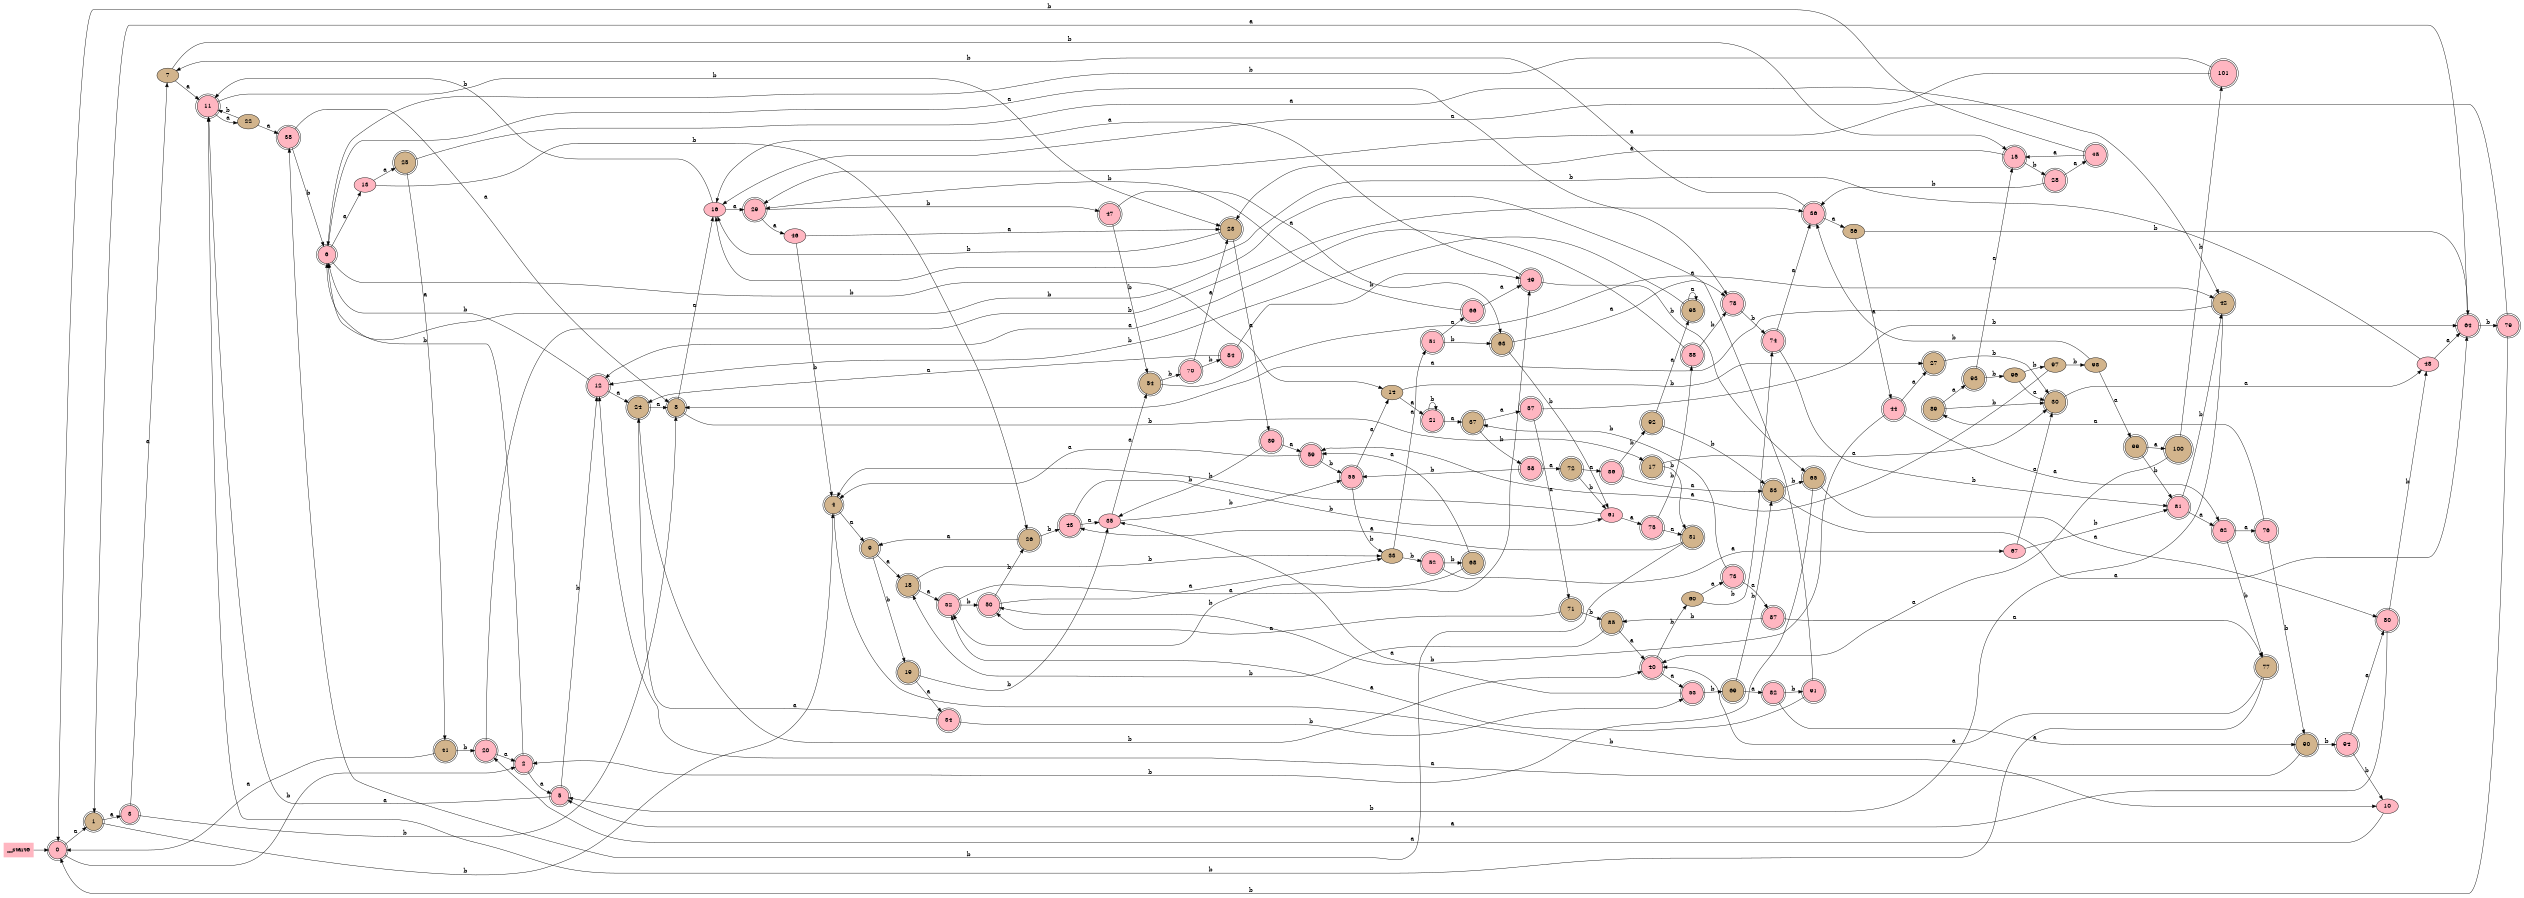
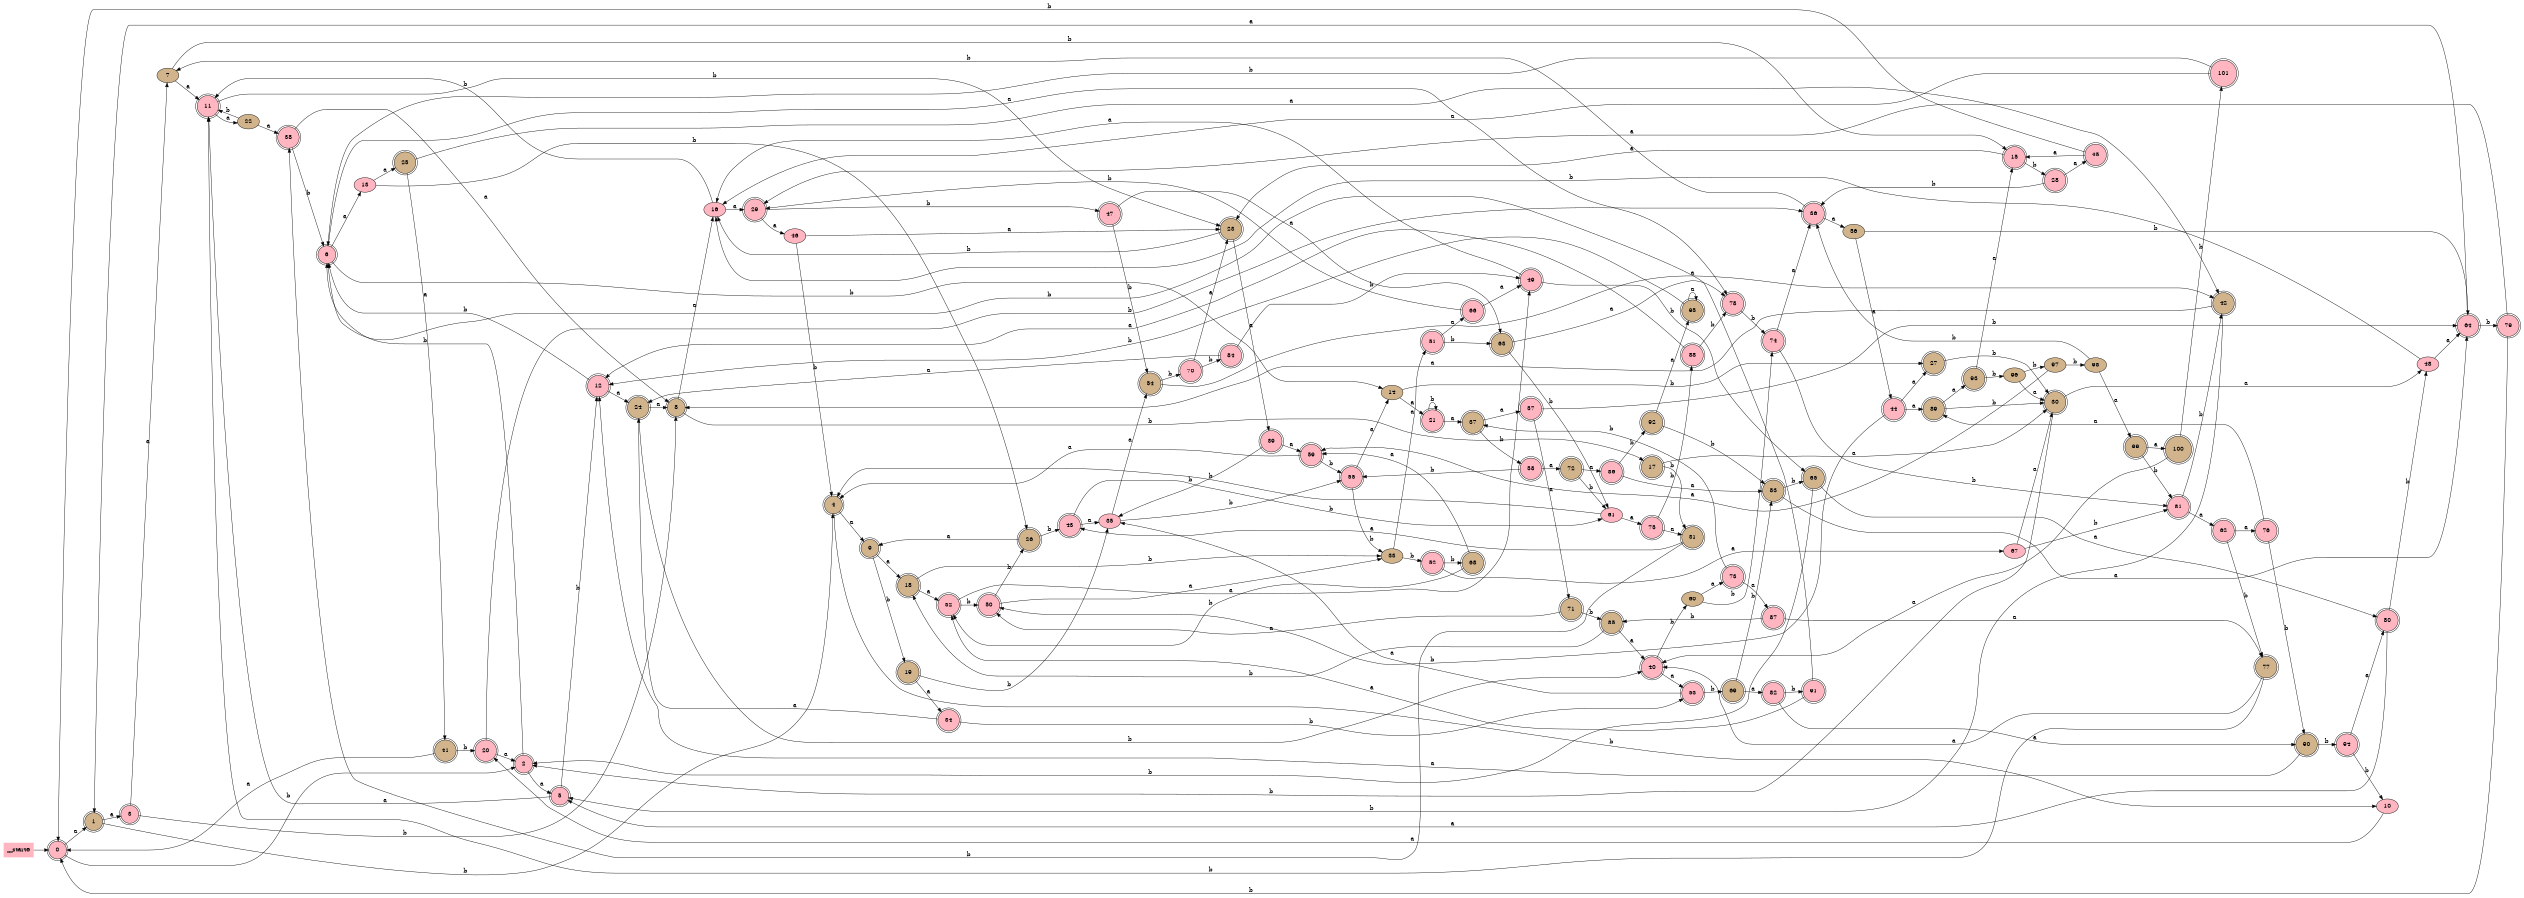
  digraph {
    rankdir=LR
    node [fillcolor=lightpink shape=doublecircle style=filled]
    n1 [label=__start6 shape=none]
    0
    1 [fillcolor=tan]
    2
    3
    4 [fillcolor=tan]
    5
    6
    7 [fillcolor=tan shape=""]
    8 [fillcolor=tan]
    9 [fillcolor=tan]
    10 [shape=""]
    11
    12
    13 [shape=""]
    14 [fillcolor=tan shape=""]
    78
    15
    16 [shape=""]
    17 [fillcolor=tan]
    18 [fillcolor=tan]
    19 [fillcolor=tan]
    20
    22 [fillcolor=tan shape=""]
    23 [fillcolor=tan]
    24 [fillcolor=tan]
    25 [fillcolor=tan]
    26 [fillcolor=tan]
    21
    27 [fillcolor=tan]
    28
    29
    30 [fillcolor=tan]
    31 [fillcolor=tan]
    32
    33 [fillcolor=tan shape=""]
    34
    35 [shape=""]
    36
    37 [fillcolor=tan]
    38
    39
    40
    41 [fillcolor=tan]
    42 [fillcolor=tan]
    43
    45
    46 [shape=""]
    47
    48 [shape=""]
    49
    50
    51
    52
    53
    54 [fillcolor=tan]
    55
    56 [fillcolor=tan shape=""]
    57
    58
    59
    60 [fillcolor=tan shape=""]
    61 [shape=""]
    44
    62
    63 [fillcolor=tan]
    64
    65 [fillcolor=tan]
    66
    67 [shape=""]
    68 [fillcolor=tan]
    69 [fillcolor=tan]
    70
    71 [fillcolor=tan]
    72 [fillcolor=tan]
    73
    74
    75
    76
    77 [fillcolor=tan]
    79
    80
    81
    82
    83 [fillcolor=tan]
    84
    85 [fillcolor=tan]
    86
    87
    88
    89 [fillcolor=tan]
    90 [fillcolor=tan]
    91
    92 [fillcolor=tan]
    93 [fillcolor=tan]
    94
    95 [fillcolor=tan]
    96 [fillcolor=tan shape=""]
    97 [fillcolor=tan shape=""]
    98 [fillcolor=tan shape=""]
    99 [fillcolor=tan]
    100 [fillcolor=tan]
    101
    n1 -> 0
    0 -> 1 [label=a]
    0 -> 2 [label=b]
    1 -> 3 [label=a]
    1 -> 4 [label=b]
    2 -> 5 [label=a]
    2 -> 6 [label=b]
    3 -> 7 [label=a]
    3 -> 8 [label=b]
    4 -> 9 [label=a]
    4 -> 10 [label=b]
    5 -> 11 [label=a]
    5 -> 12 [label=b]
    6 -> 13 [label=a]
    6 -> 14 [label=b]
    6 -> 78 [label=a]
    7 -> 11 [label=a]
    7 -> 15 [label=b]
    8 -> 16 [label=a]
    8 -> 17 [label=b]
    9 -> 18 [label=a]
    9 -> 19 [label=b]
    10 -> 20 [label=a]
    11 -> 22 [label=a]
    11 -> 23 [label=b]
    12 -> 6 [label=b]
    12 -> 24 [label=a]
    13 -> 25 [label=a]
    13 -> 26 [label=b]
    14 -> 21 [label=a]
    14 -> 27 [label=b]
    78 -> 74 [label=b]
    15 -> 23 [label=a]
    15 -> 28 [label=b]
    16 -> 11 [label=b]
    16 -> 29 [label=a]
    17 -> 30 [label=a]
    17 -> 31 [label=b]
    18 -> 32 [label=a]
    18 -> 33 [label=b]
    19 -> 34 [label=a]
    19 -> 35 [label=b]
    20 -> 2 [label=a]
    20 -> 36 [label=b]
    22 -> 11 [label=b]
    22 -> 38 [label=a]
    23 -> 16 [label=b]
    23 -> 39 [label=a]
    24 -> 8 [label=a]
    24 -> 40 [label=b]
    25 -> 41 [label=a]
    25 -> 42 [label=a]
    26 -> 9 [label=a]
    26 -> 43 [label=b]
    21 -> 21 [label=b]
    21 -> 37 [label=a]
    27 -> 30 [label=b]
    28 -> 36 [label=b]
    28 -> 45 [label=a]
    29 -> 46 [label=a]
    29 -> 47 [label=b]
+   30 -> 2 [label=b]
    30 -> 48 [label=a]
    31 -> 38 [label=b]
    31 -> 43 [label=a]
    32 -> 49 [label=a]
    32 -> 50 [label=b]
    33 -> 51 [label=a]
    33 -> 52 [label=b]
    34 -> 24 [label=a]
    34 -> 53 [label=b]
    35 -> 54 [label=a]
    35 -> 55 [label=b]
    36 -> 7 [label=b]
    36 -> 56 [label=a]
    37 -> 57 [label=a]
    37 -> 58 [label=b]
    38 -> 6 [label=b]
    38 -> 8 [label=a]
    39 -> 35 [label=b]
    39 -> 59 [label=a]
    40 -> 53 [label=a]
    40 -> 60 [label=b]
    41 -> 0 [label=a]
    41 -> 20 [label=b]
    42 -> 5 [label=b]
    42 -> 8 [label=a]
    43 -> 35 [label=a]
    43 -> 61 [label=b]
    45 -> 0 [label=b]
    45 -> 15 [label=a]
    46 -> 4 [label=b]
    46 -> 23 [label=a]
    47 -> 54 [label=b]
    47 -> 63 [label=a]
    48 -> 16 [label=b]
    48 -> 64 [label=a]
    49 -> 16 [label=a]
    49 -> 65 [label=b]
    50 -> 26 [label=b]
    50 -> 33 [label=a]
    51 -> 63 [label=b]
    51 -> 66 [label=a]
    52 -> 67 [label=a]
    52 -> 68 [label=b]
    53 -> 35 [label=a]
    53 -> 69 [label=b]
    54 -> 42 [label=a]
    54 -> 70 [label=b]
    55 -> 14 [label=a]
    55 -> 33 [label=b]
    56 -> 44 [label=a]
    56 -> 64 [label=b]
    57 -> 64 [label=b]
    57 -> 71 [label=a]
    58 -> 55 [label=b]
    58 -> 72 [label=a]
    59 -> 4 [label=a]
    59 -> 55 [label=b]
    60 -> 73 [label=a]
    60 -> 74 [label=b]
    61 -> 4 [label=b]
    61 -> 75 [label=a]
    44 -> 27 [label=a]
    44 -> 50 [label=b]
-   44 -> 62 [label=a]
+   44 -> 89 [label=a]
    62 -> 76 [label=a]
    62 -> 77 [label=b]
    63 -> 78 [label=a]
    63 -> 61 [label=b]
    64 -> 1 [label=a]
    64 -> 79 [label=b]
    65 -> 2 [label=b]
    65 -> 80 [label=a]
    66 -> 29 [label=b]
    66 -> 49 [label=a]
    67 -> 30 [label=a]
    67 -> 81 [label=b]
    68 -> 32 [label=b]
    68 -> 59 [label=a]
    69 -> 82 [label=a]
    69 -> 83 [label=b]
    70 -> 23 [label=a]
    70 -> 84 [label=b]
    71 -> 50 [label=a]
    71 -> 85 [label=b]
    72 -> 61 [label=b]
    72 -> 86 [label=a]
    73 -> 37 [label=b]
    73 -> 87 [label=a]
    74 -> 36 [label=a]
    74 -> 81 [label=b]
    75 -> 31 [label=a]
    75 -> 88 [label=b]
    76 -> 89 [label=a]
    76 -> 90 [label=b]
    77 -> 11 [label=b]
    77 -> 40 [label=a]
    79 -> 0 [label=b]
    79 -> 29 [label=a]
    80 -> 5 [label=a]
    80 -> 48 [label=b]
    81 -> 42 [label=b]
    81 -> 62 [label=a]
    82 -> 90 [label=a]
    82 -> 91 [label=b]
    83 -> 64 [label=a]
    83 -> 65 [label=b]
    84 -> 24 [label=a]
    84 -> 49 [label=b]
    85 -> 18 [label=b]
    85 -> 40 [label=a]
    86 -> 83 [label=a]
    86 -> 92 [label=b]
    87 -> 77 [label=a]
    87 -> 85 [label=b]
    88 -> 12 [label=a]
    88 -> 78 [label=b]
    89 -> 30 [label=b]
    89 -> 93 [label=a]
    90 -> 12 [label=a]
    90 -> 94 [label=b]
    91 -> 6 [label=b]
    91 -> 32 [label=a]
    92 -> 83 [label=b]
    92 -> 95 [label=a]
    93 -> 15 [label=a]
    93 -> 96 [label=b]
    94 -> 10 [label=b]
    94 -> 80 [label=a]
    95 -> 12 [label=b]
    95 -> 95 [label=a]
    96 -> 30 [label=a]
    96 -> 97 [label=b]
    97 -> 59 [label=a]
    97 -> 98 [label=b]
    98 -> 36 [label=b]
    98 -> 99 [label=a]
    99 -> 81 [label=b]
    99 -> 100 [label=a]
    100 -> 40 [label=a]
    100 -> 101 [label=b]
    101 -> 6 [label=b]
    101 -> 16 [label=a]
  }
